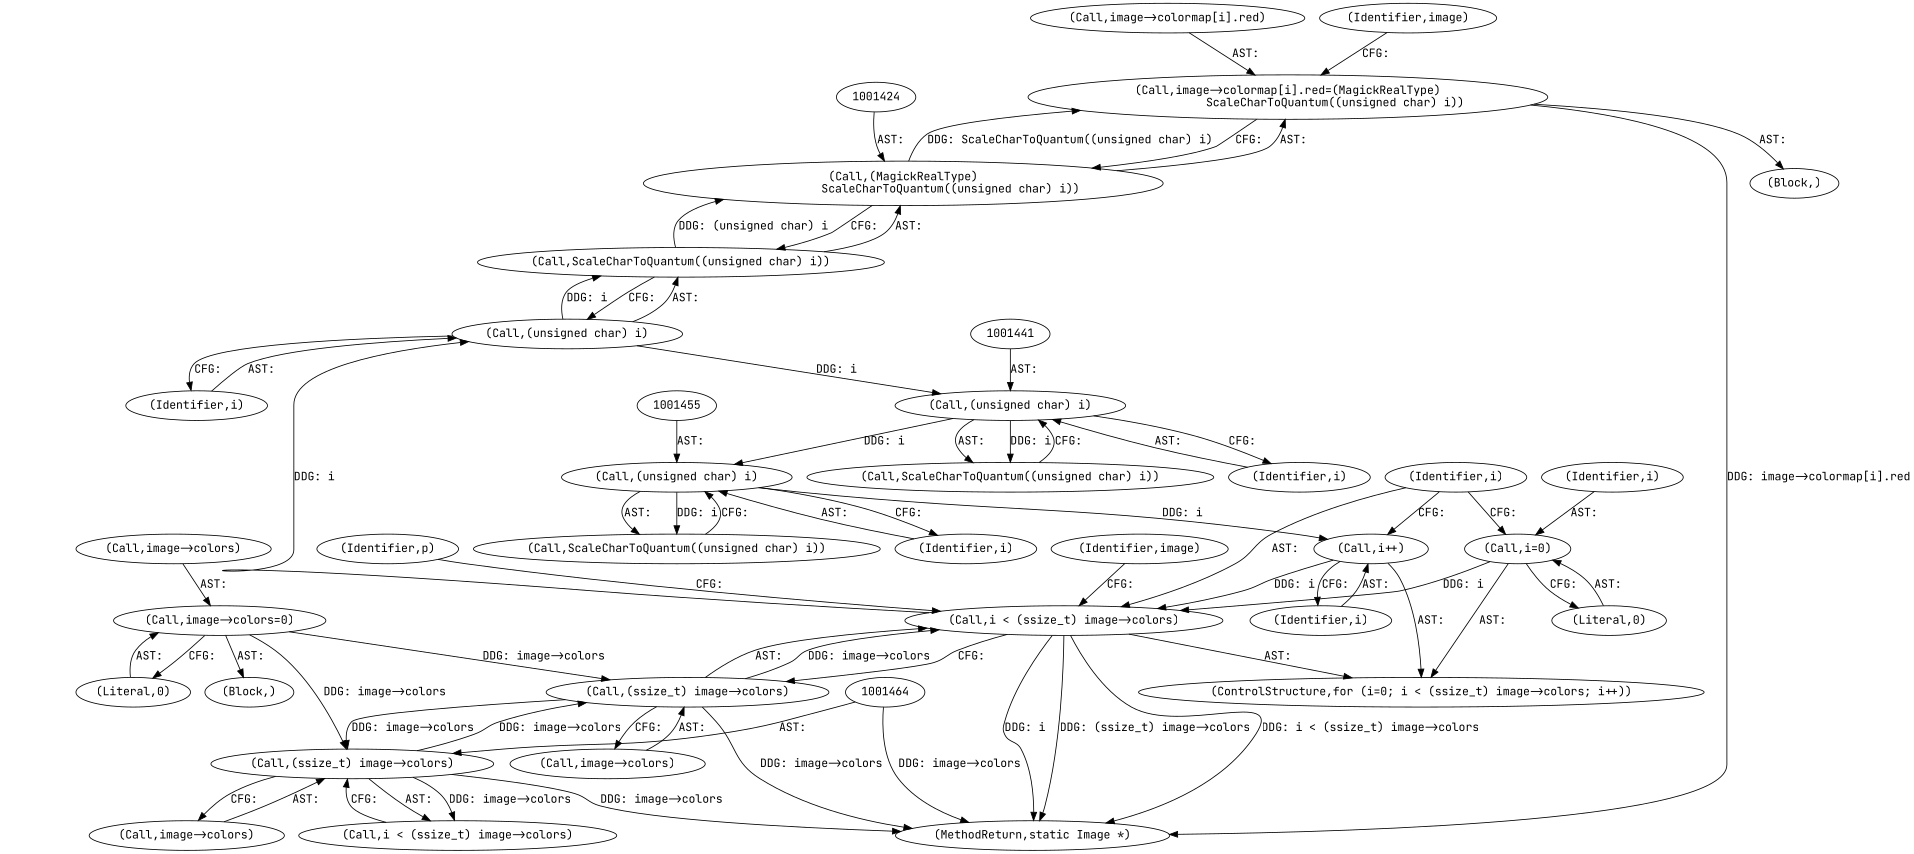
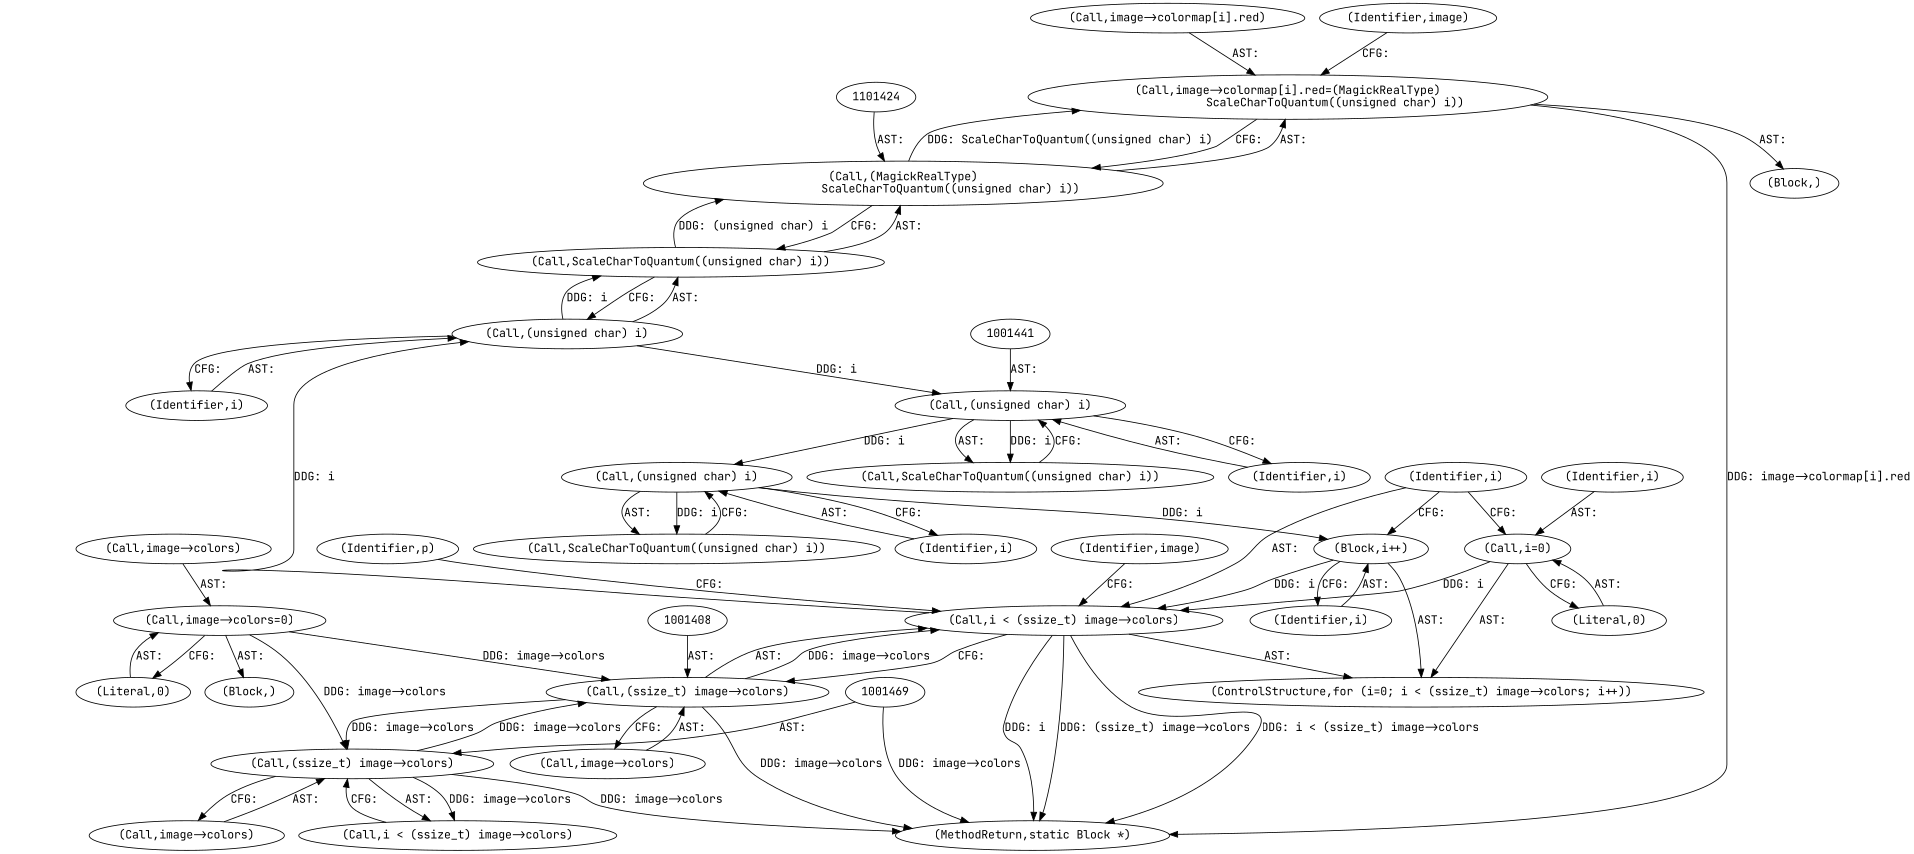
  digraph {
    fontname="JetBrains Mono"
    node [fontname="JetBrains Mono"]
    edge [fontname="JetBrains Mono"]
    n1 [label="(Call,image->colormap[i].red=(MagickRealType)\n              ScaleCharToQuantum((unsigned char) i))"]
    n2 [label="(Call,(MagickRealType)\n              ScaleCharToQuantum((unsigned char) i))"]
-   n3 [label="(MethodReturn,static Image *)"]
+   n3 [label="(MethodReturn,static Block *)"]
    n4 [label="(Block,)"]
    n5 [label="(Call,ScaleCharToQuantum((unsigned char) i))"]
    n6 [label="(Call,(unsigned char) i)"]
    n7 [label="(Call,(unsigned char) i)"]
    n8 [label="(Identifier,i)"]
    n9 [label="(Call,(unsigned char) i)"]
    n10 [label="(Call,ScaleCharToQuantum((unsigned char) i))"]
    n11 [label="(Identifier,i)"]
    n12 [label="(Call,i < (ssize_t) image->colors)"]
    n13 [label="(Call,(ssize_t) image->colors)"]
    n14 [label="(ControlStructure,for (i=0; i < (ssize_t) image->colors; i++))"]
    n15 [label="(Call,(ssize_t) image->colors)"]
    n16 [label="(Call,image->colors)"]
    n17 [label="(Call,i=0)"]
    n18 [label="(Literal,0)"]
-   n19 [label="(Call,i++)"]
+   n19 [label="(Block,i++)"]
    n20 [label="(Identifier,i)"]
    n21 [label="(Call,ScaleCharToQuantum((unsigned char) i))"]
    n22 [label="(Identifier,i)"]
    n23 [label="(Call,image->colors)"]
    n24 [label="(Call,i < (ssize_t) image->colors)"]
    n25 [label="(Call,image->colors=0)"]
    n26 [label="(Block,)"]
    n27 [label="(Literal,0)"]
    n28 [label="(Identifier,p)"]
    n29 [label="(Identifier,i)"]
    n30 [label="(Call,image->colormap[i].red)"]
    n31 [label="(Call,image->colors)"]
    n32 [label="(Identifier,image)"]
    n33 [label="(Identifier,i)"]
    n34 [label="(Identifier,image)"]
-   1001424
-   1001455
+   1001424 [label=1101424]
    1001441
-   1001469 [label=1001464]
+   1001408
+   1001469
    n1 -> n2 [label="CFG: "]
    n1 -> n3 [label="DDG: image->colormap[i].red"]
    n1 -> n4 [label="AST: "]
    n2 -> n1 [label="AST: "]
    n2 -> n1 [label="DDG: ScaleCharToQuantum((unsigned char) i)"]
    n2 -> n5 [label="CFG: "]
    n5 -> n2 [label="AST: "]
    n5 -> n2 [label="DDG: (unsigned char) i"]
    n5 -> n6 [label="CFG: "]
    n6 -> n5 [label="AST: "]
    n6 -> n5 [label="DDG: i"]
    n6 -> n7 [label="DDG: i"]
    n6 -> n8 [label="CFG: "]
    n7 -> n9 [label="DDG: i"]
    n7 -> n10 [label="AST: "]
    n7 -> n10 [label="DDG: i"]
    n7 -> n11 [label="CFG: "]
    n8 -> n6 [label="AST: "]
    n9 -> n19 [label="DDG: i"]
    n9 -> n21 [label="AST: "]
    n9 -> n21 [label="DDG: i"]
    n9 -> n22 [label="CFG: "]
    n10 -> n7 [label="CFG: "]
    n11 -> n7 [label="AST: "]
    n12 -> n3 [label="DDG: i < (ssize_t) image->colors"]
    n12 -> n3 [label="DDG: i"]
    n12 -> n3 [label="DDG: (ssize_t) image->colors"]
    n12 -> n6 [label="DDG: i"]
    n12 -> n13 [label="CFG: "]
    n12 -> n14 [label="AST: "]
    n13 -> n3 [label="DDG: image->colors"]
    n13 -> n12 [label="AST: "]
    n13 -> n12 [label="DDG: image->colors"]
    n13 -> n15 [label="DDG: image->colors"]
    n13 -> n16 [label="CFG: "]
    n15 -> n3 [label="DDG: image->colors"]
    n15 -> n13 [label="DDG: image->colors"]
    n15 -> n23 [label="CFG: "]
    n15 -> n24 [label="AST: "]
    n15 -> n24 [label="DDG: image->colors"]
    n16 -> n13 [label="AST: "]
    n17 -> n12 [label="DDG: i"]
    n17 -> n14 [label="AST: "]
    n17 -> n18 [label="CFG: "]
    n18 -> n17 [label="AST: "]
    n19 -> n12 [label="DDG: i"]
    n19 -> n14 [label="AST: "]
    n19 -> n20 [label="CFG: "]
    n20 -> n19 [label="AST: "]
    n21 -> n9 [label="CFG: "]
    n22 -> n9 [label="AST: "]
    n23 -> n15 [label="AST: "]
    n24 -> n15 [label="CFG: "]
    n25 -> n13 [label="DDG: image->colors"]
    n25 -> n15 [label="DDG: image->colors"]
    n25 -> n26 [label="AST: "]
    n25 -> n27 [label="CFG: "]
    n27 -> n25 [label="AST: "]
    n28 -> n12 [label="CFG: "]
    n29 -> n12 [label="AST: "]
    n29 -> n17 [label="CFG: "]
    n29 -> n19 [label="CFG: "]
    n30 -> n1 [label="AST: "]
    n31 -> n25 [label="AST: "]
    n32 -> n1 [label="CFG: "]
    n33 -> n17 [label="AST: "]
    n34 -> n12 [label="CFG: "]
    1001424 -> n2 [label="AST: "]
-   1001455 -> n9 [label="AST: "]
    1001441 -> n7 [label="AST: "]
+   1001408 -> n13 [label="AST: "]
    1001469 -> n3 [label="DDG: image->colors"]
    1001469 -> n15 [label="AST: "]
  }
